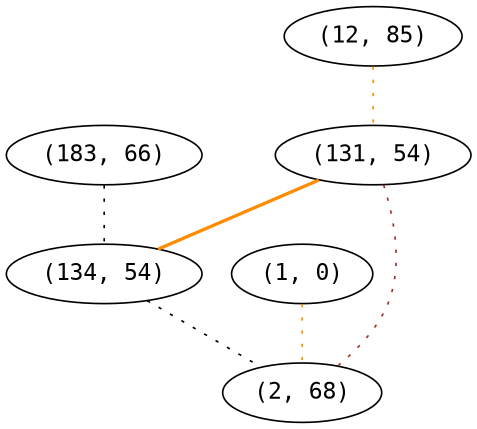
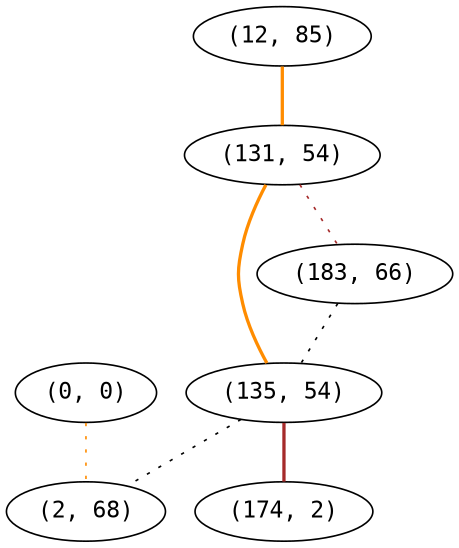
  graph {
    fontname="DejaVu Sans Mono"
    node [fontname="DejaVu Sans Mono"]
    edge [color=darkorange fontname="DejaVu Sans Mono" style=dotted weight=1]
    n1 [label="(131, 54)"]
    "(12, 85)"
    "(2, 68)"
-   "(135, 54)" [label="(134, 54)"]
-   "(0, 0)" [label="(1, 0)"]
+   "(135, 54)"
+   "(0, 0)"
+   "(174, 2)"
    n7 [label="(183, 66)"]
-   n1 -- "(2, 68)" [color=brown]
+   n1 -- n7 [color=brown]
    n1 -- "(135, 54)" [style=bold]
-   "(12, 85)" -- n1
+   "(12, 85)" -- n1 [style=bold]
    "(135, 54)" -- "(2, 68)" [color=black]
+   "(135, 54)" -- "(174, 2)" [color=brown style=bold]
    "(0, 0)" -- "(2, 68)" [weight=4]
    n7 -- "(135, 54)" [color=black]
  }
